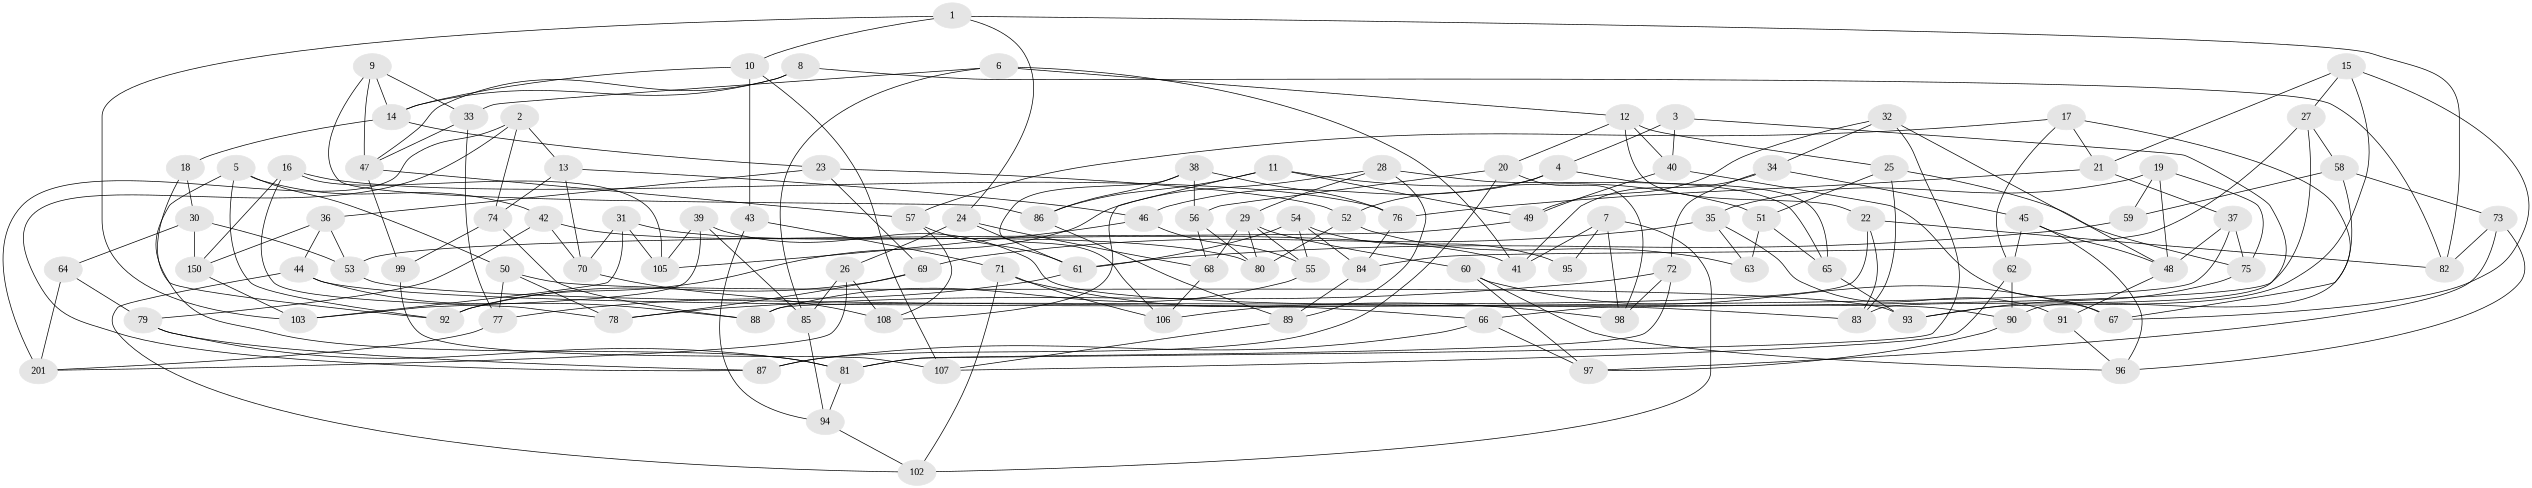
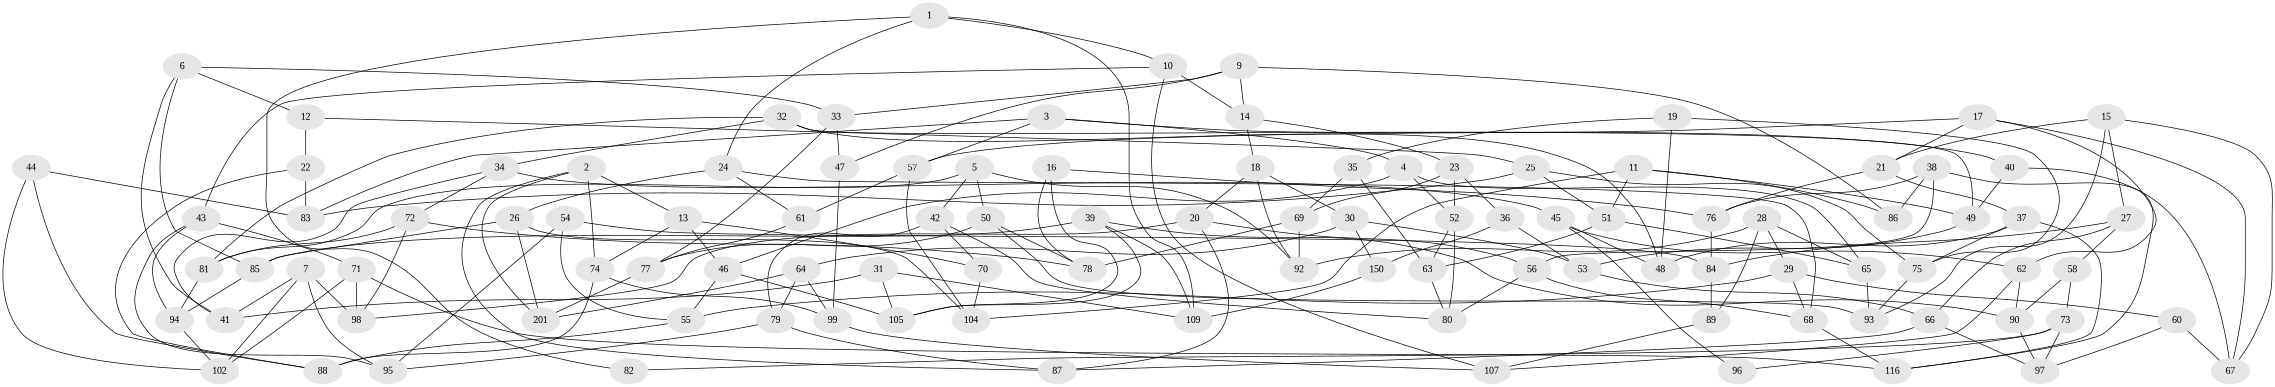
  graph {
    fontname="Liberation Serif"
    node [color=gray90 fontname="Liberation Serif" style=filled]
    edge [fontname="Liberation Serif"]
    1
    10
    24
    82
-   103
+   103 [label=109]
    14
    43
    107
    26
    61
    68
    2
    13
    74
    87
    n16 [label=201]
    46
    70
    88
    99
    3
    4
    40
    57
    83
    52
    65
    49
    67
-   104 [label=108]
+   104
    105
    55
    63
    80
    93
    5
    42
    50
    81
    92
    79
    78
    77
    94
    6
    12
    33
    41
    85
    22
    25
    47
    7
    95
    98
    102
-   8
    18
    23
    20
    30
    9
    86
    89
    71
    11
    51
    53
    75
    36
    69
    15
    21
    27
    76
    37
    58
    66
    84
    16
    n81 [label=150]
    17
    62
    90
    56
    64
    19
    35
    48
-   59
-   91
-   106
+   106 [label=116]
    44
    73
    97
    28
    29
    60
    96
    31
    32
    34
    45
    72
    38
    39
    54
    1 -- 10
    1 -- 24
    1 -- 82
    1 -- 103
    10 -- 14
    10 -- 43
    10 -- 107
    24 -- 26
    24 -- 61
    24 -- 68
    14 -- 18
    14 -- 23
    43 -- 94
+   43 -- 95
    43 -- 71
    26 -- n16
    26 -- 104
    26 -- 85
    61 -- 77
    68 -- 106
    2 -- 13
    2 -- 74
    2 -- 87
    2 -- n16
    13 -- 74
    13 -- 46
    13 -- 70
    74 -- 88
    74 -- 99
    46 -- 105
    46 -- 55
    70 -- 104
    99 -- 107
    3 -- 4
    3 -- 40
-   47 -- 57
+   3 -- 57
    3 -- 83
    4 -- 46
    4 -- 52
    4 -- 65
    40 -- 49
    40 -- 67
    57 -- 61
    57 -- 104
    52 -- 63
    52 -- 80
    65 -- 93
    49 -- 53
    55 -- 88
-   29 -- 80
+   63 -- 80
    5 -- 42
    5 -- 50
    5 -- 81
    5 -- 92
    42 -- 70
    42 -- 80
    42 -- 79
    50 -- 93
    50 -- 78
    50 -- 77
    81 -- 94
    79 -- 87
-   79 -- 81
+   79 -- 95
    77 -- n16
    94 -- 102
    6 -- 12
    6 -- 33
    6 -- 41
    6 -- 85
-   12 -- 40
    12 -- 22
    12 -- 25
    33 -- 77
    33 -- 47
    85 -- 94
-   22 -- 82
    22 -- 88
    22 -- 83
    25 -- 83
    25 -- 51
    25 -- 75
    47 -- 99
    7 -- 41
    7 -- 95
    7 -- 98
    7 -- 102
-   8 -- 82
-   8 -- 14
-   8 -- 47
    18 -- 92
-   12 -- 20
+   18 -- 20
    18 -- 30
    23 -- 52
    23 -- 36
    23 -- 69
    20 -- 87
    20 -- 98
    20 -- 56
    30 -- 53
    30 -- n81
    30 -- 64
    9 -- 14
    9 -- 33
    9 -- 47
    9 -- 86
-   86 -- 89
    89 -- 107
    71 -- 98
    71 -- 102
    71 -- 106
    11 -- 49
    11 -- 104
    11 -- 86
    11 -- 51
    51 -- 65
    51 -- 63
    53 -- 66
    75 -- 93
    36 -- 53
    36 -- n81
-   36 -- 44
    69 -- 92
    69 -- 78
    15 -- 67
    15 -- 93
    15 -- 21
    15 -- 27
    21 -- 76
    21 -- 37
    27 -- 58
    27 -- 66
    27 -- 84
    76 -- 84
    37 -- 75
    37 -- 48
    37 -- 106
    58 -- 90
-   58 -- 59
    58 -- 73
    66 -- 87
    66 -- 97
    84 -- 89
    16 -- 105
    16 -- 78
    16 -- 76
-   16 -- n81
    n81 -- 103
    17 -- 57
    17 -- 67
    17 -- 21
    17 -- 62
    62 -- 107
    62 -- 90
    90 -- 97
    56 -- 68
    56 -- 80
    64 -- n16
+   64 -- 99
    64 -- 79
    19 -- 75
    19 -- 35
    19 -- 48
-   19 -- 59
    35 -- 63
    35 -- 69
-   35 -- 91
-   48 -- 91
-   59 -- 61
-   91 -- 96
    44 -- 88
    44 -- 83
    44 -- 102
    73 -- 82
    73 -- 97
    73 -- 96
    28 -- 65
    28 -- 92
    28 -- 89
    28 -- 29
    29 -- 68
    29 -- 55
    29 -- 60
    60 -- 67
    60 -- 97
-   60 -- 96
    31 -- 103
-   31 -- 70
    31 -- 105
    31 -- 41
    32 -- 49
    32 -- 81
    32 -- 48
    32 -- 34
    34 -- 41
    34 -- 45
    34 -- 72
    45 -- 62
    45 -- 48
    45 -- 96
    72 -- 81
    72 -- 78
    72 -- 98
    38 -- 86
    38 -- 76
    38 -- 56
    38 -- 106
    39 -- 103
    39 -- 105
    39 -- 85
    39 -- 90
-   54 -- 61
    54 -- 55
    54 -- 95
    54 -- 84
  }
